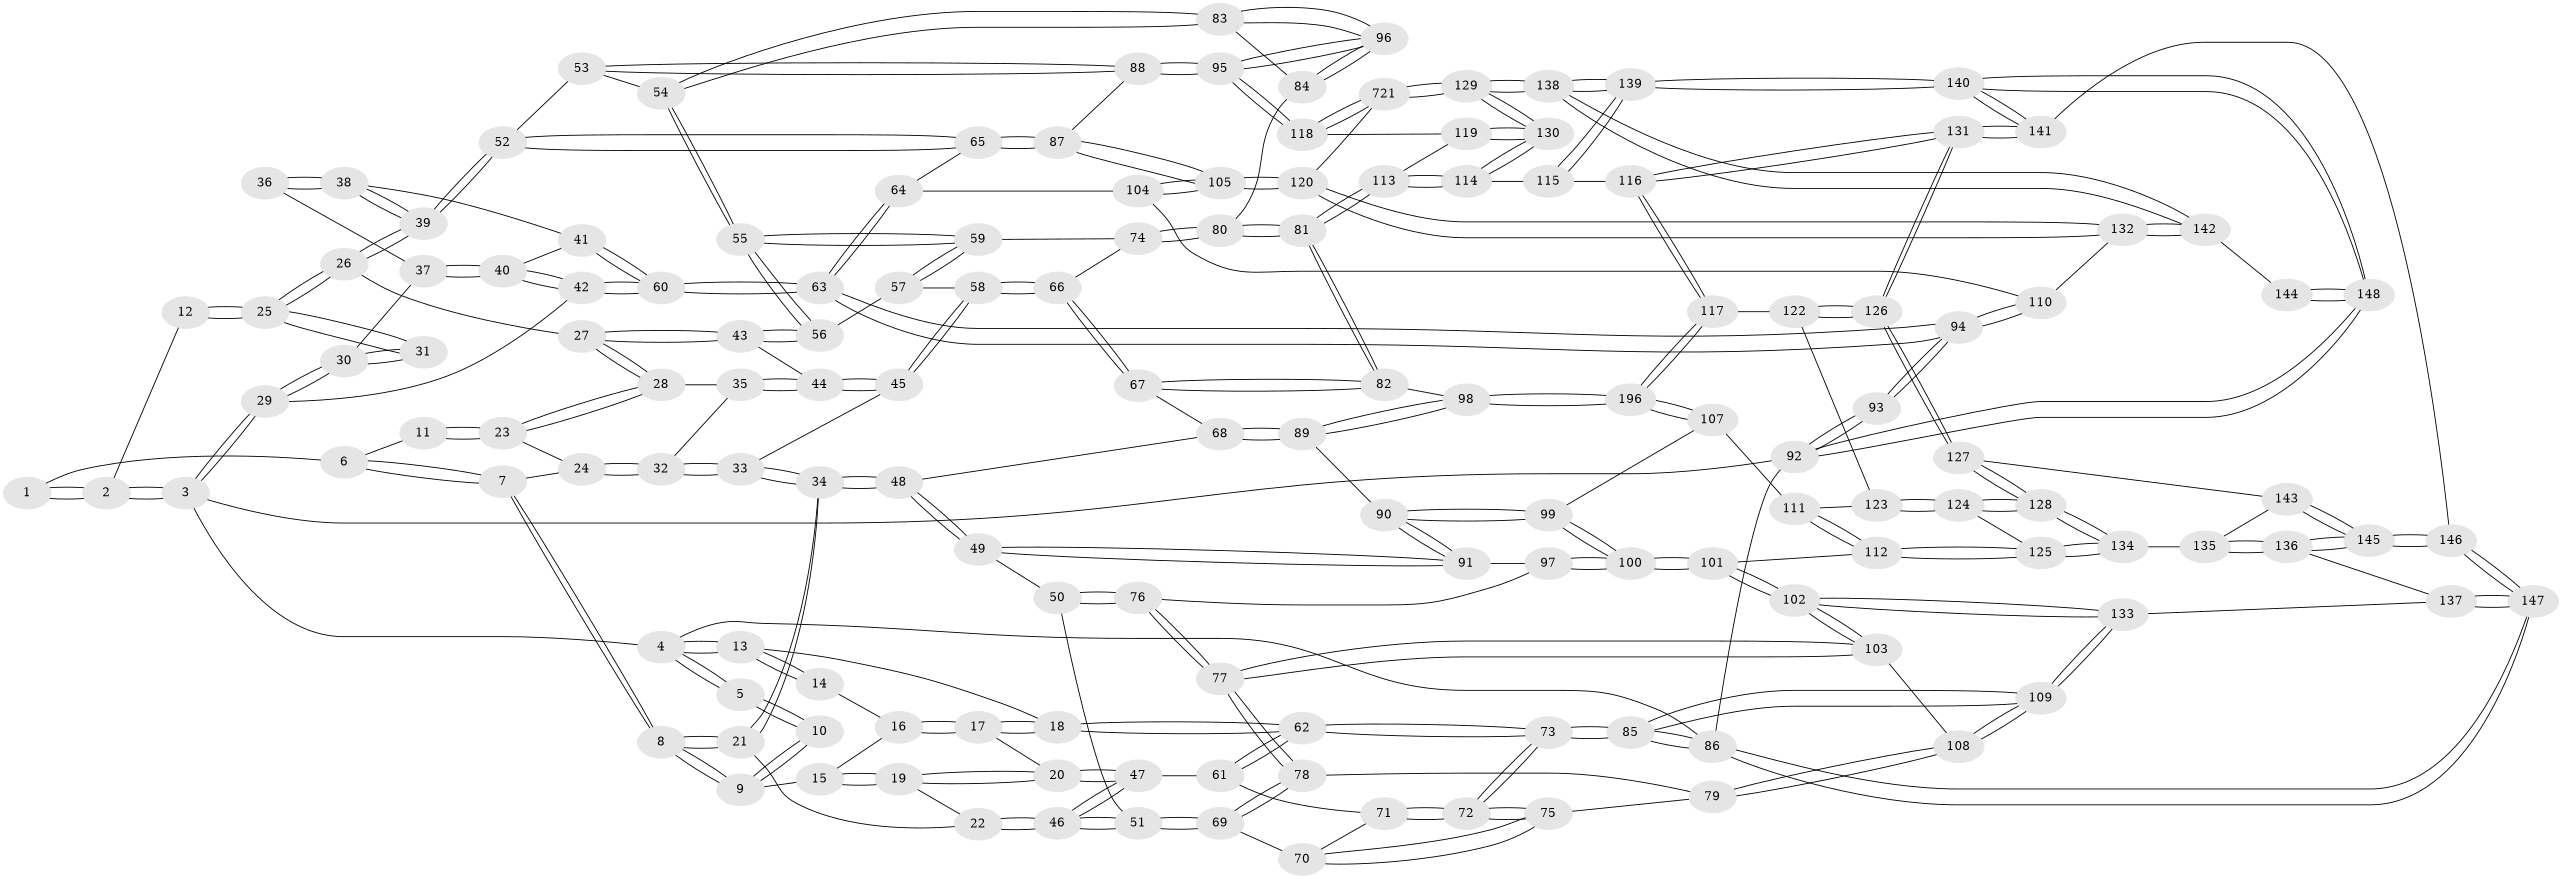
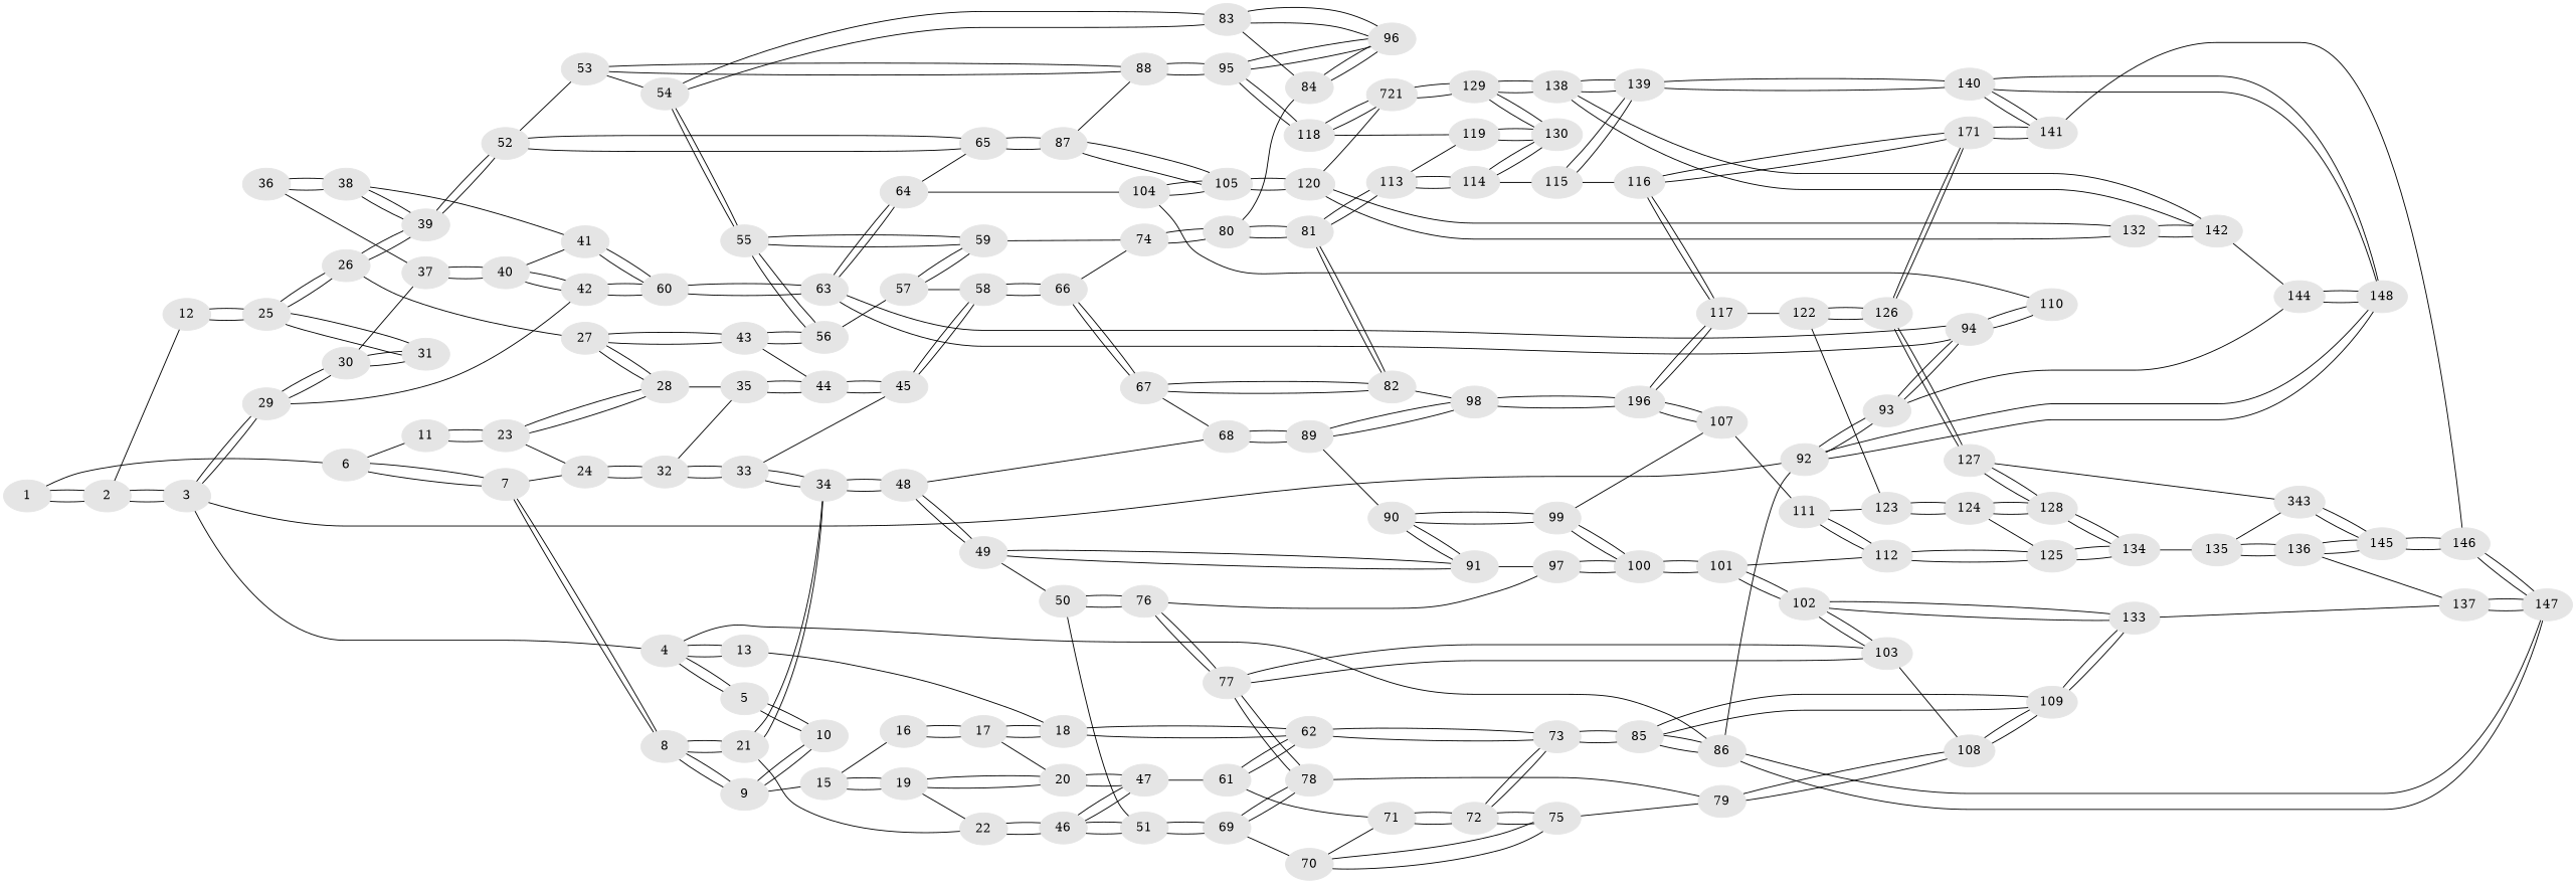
  graph {
    rankdir=LR
    node [color=gray90 style=filled]
    1
    2
    6
    3
    12
    7
    11
    4
    29
    92
    25
    5
    13
    86
    30
    42
    93
    148
    10
-   14
    18
    147
    8
    24
    23
    9
    21
    32
    15
    22
    34
    16
    19
    28
    26
    31
    62
    17
    20
    47
    73
    46
    61
    48
    51
    35
    33
    27
    39
    43
    52
    44
    56
    37
    60
    40
    45
    58
    49
    68
    36
    38
    41
    53
    65
    63
    57
    66
    69
    71
    50
    91
    89
    76
    97
    77
    70
    78
    54
    88
    87
    55
    83
    95
    59
    84
    96
    74
    67
    80
    64
    94
    72
    85
    104
    110
    105
    82
    98
    90
    75
    79
    109
    81
    108
    103
    100
    113
    114
    119
    n111 [label=196]
    133
    120
    118
    99
    107
    144
    132
    n119 [label=721]
    101
    117
    111
    102
    112
    125
    137
    122
    123
    142
    124
    134
    115
    130
    116
    139
-   131
+   131 [label=171]
    140
    141
    126
    129
    138
    127
    128
    135
-   143
+   143 [label=343]
    145
    146
    136
    1 -- 2
    1 -- 2
    1 -- 6
    2 -- 3
    2 -- 3
    2 -- 12
    6 -- 7
    6 -- 7
    6 -- 11
    3 -- 4
    3 -- 29
    3 -- 29
    3 -- 92
    12 -- 25
    12 -- 25
    7 -- 8
    7 -- 8
    7 -- 24
    11 -- 23
    11 -- 23
    4 -- 5
    4 -- 5
    4 -- 13
    4 -- 13
    4 -- 86
    29 -- 30
    29 -- 30
    29 -- 42
    92 -- 93
    92 -- 93
    92 -- 148
    92 -- 148
    25 -- 26
    25 -- 26
    25 -- 31
    25 -- 31
    5 -- 10
    5 -- 10
-   13 -- 14
-   13 -- 14
    13 -- 18
    86 -- 92
    86 -- 147
    86 -- 147
    30 -- 31
    30 -- 31
    30 -- 37
    42 -- 60
    42 -- 60
    93 -- 94
    93 -- 94
-   14 -- 16
+   93 -- 144
    18 -- 62
    18 -- 62
    8 -- 9
    8 -- 9
    8 -- 21
    8 -- 21
    24 -- 32
    24 -- 32
    23 -- 24
    23 -- 28
    23 -- 28
    9 -- 10
    9 -- 10
    9 -- 15
    21 -- 22
    21 -- 34
    21 -- 34
    32 -- 35
    32 -- 33
    32 -- 33
    15 -- 16
    15 -- 19
    15 -- 19
    22 -- 46
    22 -- 46
    34 -- 48
    34 -- 48
    16 -- 17
    16 -- 17
    19 -- 22
    19 -- 20
    19 -- 20
    28 -- 35
    26 -- 27
    26 -- 39
    26 -- 39
    62 -- 73
    62 -- 73
    17 -- 18
    17 -- 18
    17 -- 20
    20 -- 47
    20 -- 47
    47 -- 61
    73 -- 85
    73 -- 85
    46 -- 47
    46 -- 47
    46 -- 51
    46 -- 51
    61 -- 62
    61 -- 62
    61 -- 71
    48 -- 49
    48 -- 49
    48 -- 68
    51 -- 69
    51 -- 69
    35 -- 44
    35 -- 44
    33 -- 34
    33 -- 34
    33 -- 45
    27 -- 28
    27 -- 28
    27 -- 43
    27 -- 43
    39 -- 52
    39 -- 52
    43 -- 44
    43 -- 56
    43 -- 56
    52 -- 53
    52 -- 65
    52 -- 65
    44 -- 45
    44 -- 45
    56 -- 57
    37 -- 40
    37 -- 40
    60 -- 63
    60 -- 63
    40 -- 42
    40 -- 42
    40 -- 41
    45 -- 58
    45 -- 58
    58 -- 66
    58 -- 66
    49 -- 50
    49 -- 91
    49 -- 91
    68 -- 89
    68 -- 89
    36 -- 37
    36 -- 38
    36 -- 38
    38 -- 39
    38 -- 39
    38 -- 41
    41 -- 60
    41 -- 60
    53 -- 54
    53 -- 88
    53 -- 88
    65 -- 87
    65 -- 87
    63 -- 64
    63 -- 64
    63 -- 94
    63 -- 94
    57 -- 58
    57 -- 59
    57 -- 59
    66 -- 74
    66 -- 67
    66 -- 67
    69 -- 70
    69 -- 78
    69 -- 78
    71 -- 72
    71 -- 72
    50 -- 51
    50 -- 76
    50 -- 76
    91 -- 97
    89 -- 98
    89 -- 98
    89 -- 90
    76 -- 97
    76 -- 77
    76 -- 77
    97 -- 100
    97 -- 100
    77 -- 78
    77 -- 78
    77 -- 103
    77 -- 103
    70 -- 71
    70 -- 75
    70 -- 75
    78 -- 79
    54 -- 55
    54 -- 55
    54 -- 83
    54 -- 83
    88 -- 95
    88 -- 95
    87 -- 88
    87 -- 105
    87 -- 105
    55 -- 56
    55 -- 56
    55 -- 59
    55 -- 59
    83 -- 84
    83 -- 96
    83 -- 96
    95 -- 96
    95 -- 96
    95 -- 118
    95 -- 118
    59 -- 74
    84 -- 96
    84 -- 96
    74 -- 80
    74 -- 80
    67 -- 68
    67 -- 82
    67 -- 82
    80 -- 84
    80 -- 81
    80 -- 81
    64 -- 65
    64 -- 104
    94 -- 110
    94 -- 110
    72 -- 73
    72 -- 73
    72 -- 75
    72 -- 75
    85 -- 86
    85 -- 86
    85 -- 109
    85 -- 109
    104 -- 110
    104 -- 105
    104 -- 105
-   110 -- 132
    105 -- 120
    105 -- 120
    82 -- 98
    98 -- n111
    98 -- n111
    90 -- 91
    90 -- 91
    90 -- 99
    90 -- 99
    75 -- 79
    79 -- 108
    79 -- 108
    109 -- 133
    109 -- 133
    81 -- 82
    81 -- 82
    81 -- 113
    81 -- 113
    108 -- 109
    108 -- 109
    103 -- 108
    100 -- 101
    100 -- 101
    113 -- 114
    113 -- 114
    113 -- 119
    114 -- 115
    114 -- 130
    114 -- 130
    119 -- 130
    119 -- 130
    n111 -- 107
    n111 -- 107
    n111 -- 117
    n111 -- 117
    133 -- 137
    120 -- 132
    120 -- 132
    120 -- n119
    118 -- 119
    118 -- n119
    118 -- n119
    99 -- 100
    99 -- 100
    99 -- 107
    107 -- 111
    144 -- 148
    144 -- 148
    132 -- 142
    132 -- 142
    n119 -- 129
    n119 -- 129
    101 -- 102
    101 -- 102
    101 -- 112
    117 -- 122
    111 -- 112
    111 -- 112
    111 -- 123
    102 -- 103
    102 -- 103
    102 -- 133
    102 -- 133
    112 -- 125
    112 -- 125
    125 -- 134
    125 -- 134
    137 -- 147
    137 -- 147
    122 -- 123
    122 -- 126
    122 -- 126
    123 -- 124
    123 -- 124
    142 -- 144
    124 -- 125
    124 -- 128
    124 -- 128
    134 -- 135
    115 -- 116
    115 -- 139
    115 -- 139
    116 -- 117
    116 -- 117
    116 -- 131
    116 -- 131
    139 -- 140
    139 -- 140
    131 -- 141
    131 -- 141
    140 -- 148
    140 -- 148
    140 -- 141
    140 -- 141
    141 -- 146
    126 -- 131
    126 -- 131
    126 -- 127
    126 -- 127
    129 -- 130
    129 -- 130
    129 -- 138
    129 -- 138
    138 -- 142
    138 -- 142
    138 -- 139
    138 -- 139
    127 -- 128
    127 -- 128
    127 -- 143
    128 -- 134
    128 -- 134
    135 -- 143
    135 -- 136
    135 -- 136
    143 -- 145
    143 -- 145
    145 -- 146
    145 -- 146
    146 -- 147
    146 -- 147
    136 -- 137
    136 -- 145
    136 -- 145
  }
